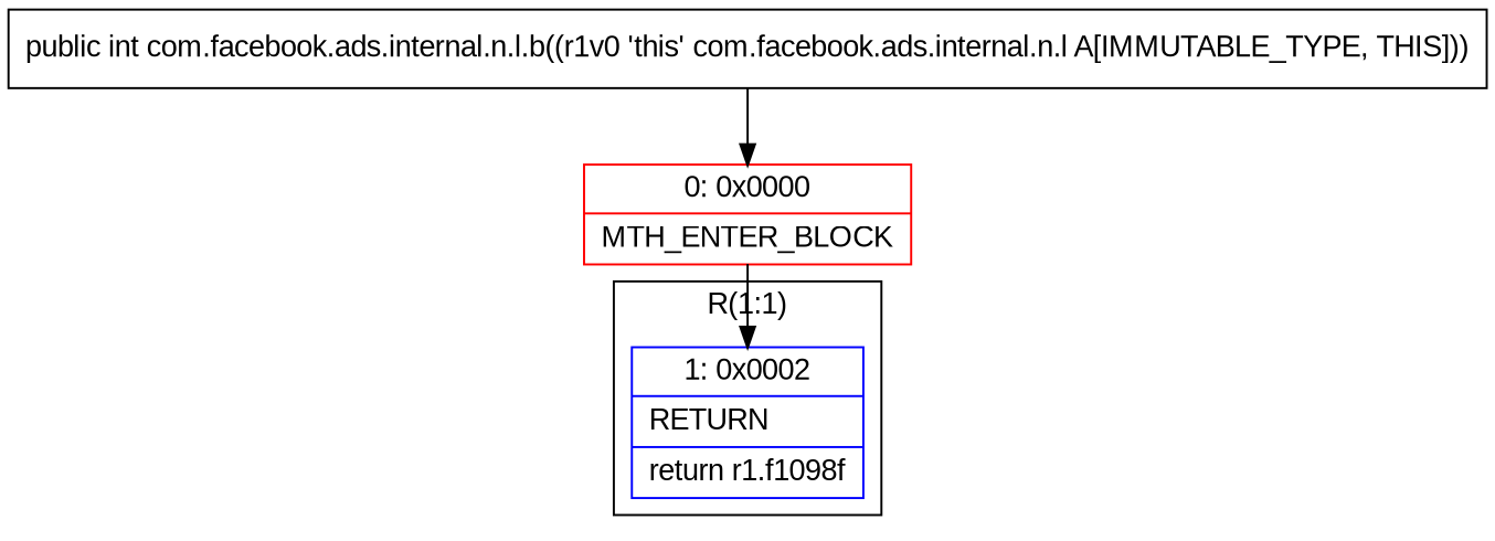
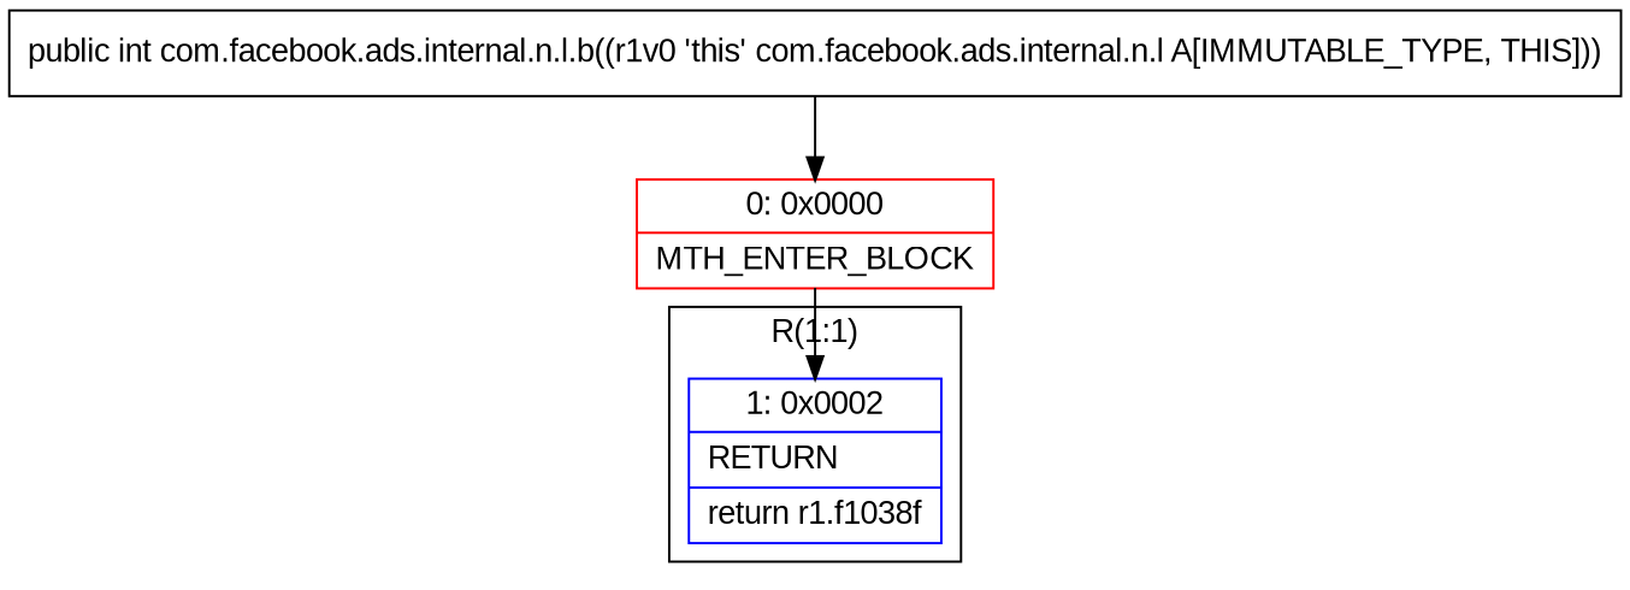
  digraph {
    fontname="Liberation Sans"
    node [shape=record fontname="Liberation Sans"]
    edge [fontname="Liberation Sans"]
-   n1 [color=blue label="{1\:\ 0x0002|RETURN\l|return r1.f1098f\l}"]
+   n1 [color=blue label="{1\:\ 0x0002|RETURN\l|return r1.f1038f\l}"]
    n2 [color=red label="{0\:\ 0x0000|MTH_ENTER_BLOCK\l}"]
    n3 [label="{public int com.facebook.ads.internal.n.l.b((r1v0 'this' com.facebook.ads.internal.n.l A[IMMUTABLE_TYPE, THIS])) }"]
    subgraph cluster_1 {
      label="R(1:1)"
      n1
    }
    n2 -> n1
    n3 -> n2
  }
